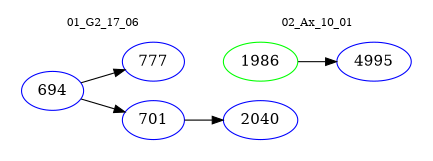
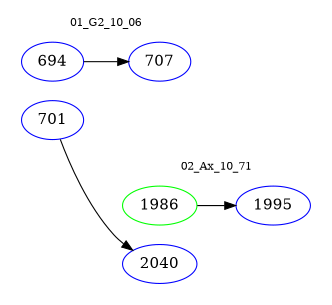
  digraph {
    rankdir=LR
    node [color=blue]
    edge [color=black]
    n1 [color=green label=1986]
-   n2 [label=4995]
+   n2 [label=1995]
    n3 [label=2040]
    n4 [label=694]
    n5 [label=701]
-   n6 [label=777]
+   n6 [label=707]
    subgraph cluster_1 {
      color=white
      fontsize=10
-     label="02_Ax_10_01"
+     label="02_Ax_10_71"
      n1
      n2
      n3
    }
    subgraph cluster_2 {
      color=white
      fontsize=10
-     label="01_G2_17_06"
+     label="01_G2_10_06"
      n4
      n5
      n6
    }
    n1 -> n2
-   n4 -> n5
    n4 -> n6
    n5 -> n3
  }
